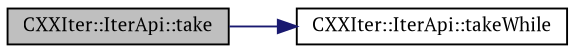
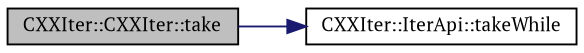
  digraph {
    rankdir=LR
    fontname="PT Serif"
    node [color=black fontname="PT Serif" fontsize=10 shape=record]
-   n1 [fillcolor=grey75 fontcolor=black height=0.2 label="CXXIter::IterApi::take" style=filled width=0.4]
+   n1 [fillcolor=grey75 fontcolor=black height=0.2 label="CXXIter::CXXIter::take" style=filled width=0.4]
    n2 [height=0.2 label="CXXIter::IterApi::takeWhile" width=0.4]
    n1 -> n2 [color=midnightblue fontname="PT Serif" fontsize=10 labelfontname=Helvetica labelfontsize=10 style=solid]
  }
